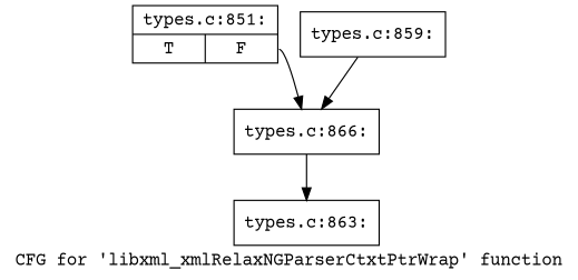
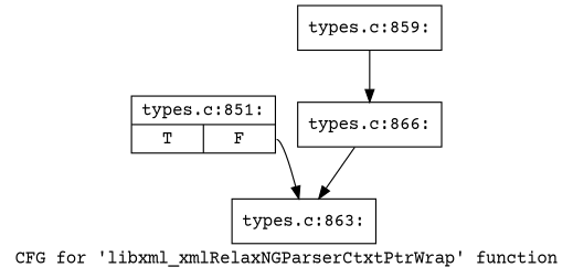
  digraph {
    fontname="Courier Prime"
    label="CFG for 'libxml_xmlRelaxNGParserCtxtPtrWrap' function"
    node [fontname="Courier Prime" shape=record]
    edge [fontname="Courier Prime"]
    n1 [label="{types.c:851:|{<s0>T|<s1>F}}"]
    n2 [label="{types.c:863:}"]
    n3 [label="{types.c:859:}"]
    n4 [label="{types.c:866:}"]
-   n1 -> n4 [tailport=s1]
+   n1 -> n2 [tailport=s1]
    n3 -> n4
    n4 -> n2
  }
